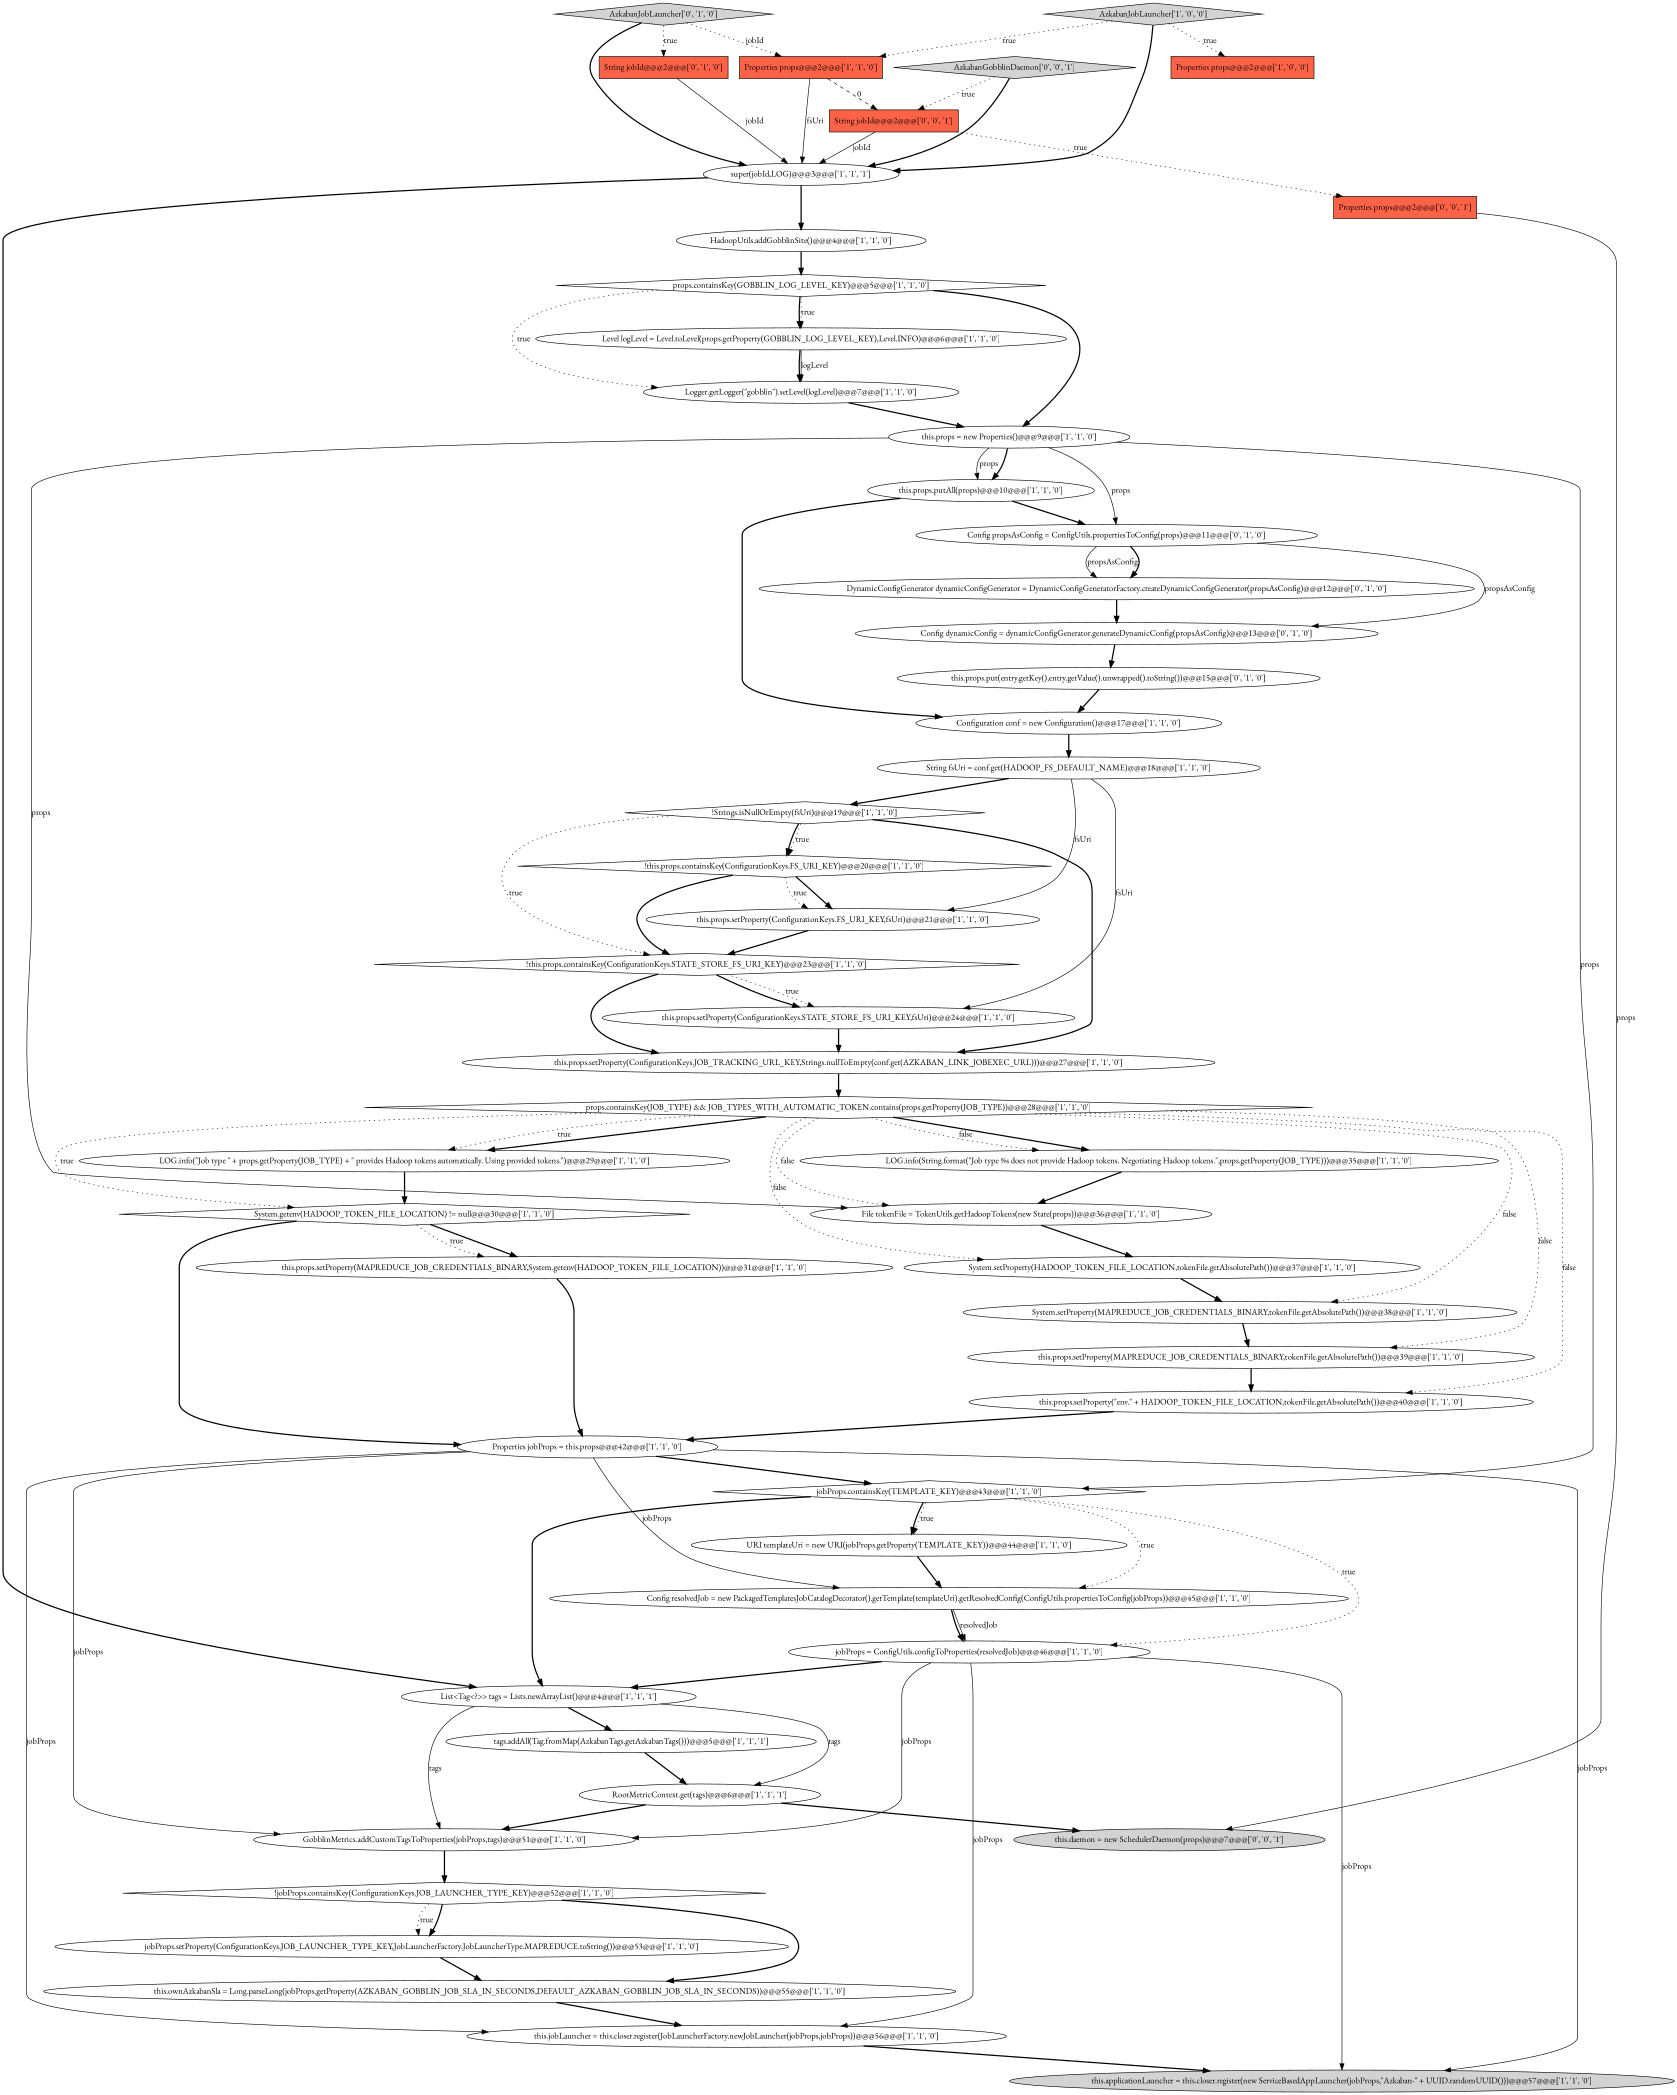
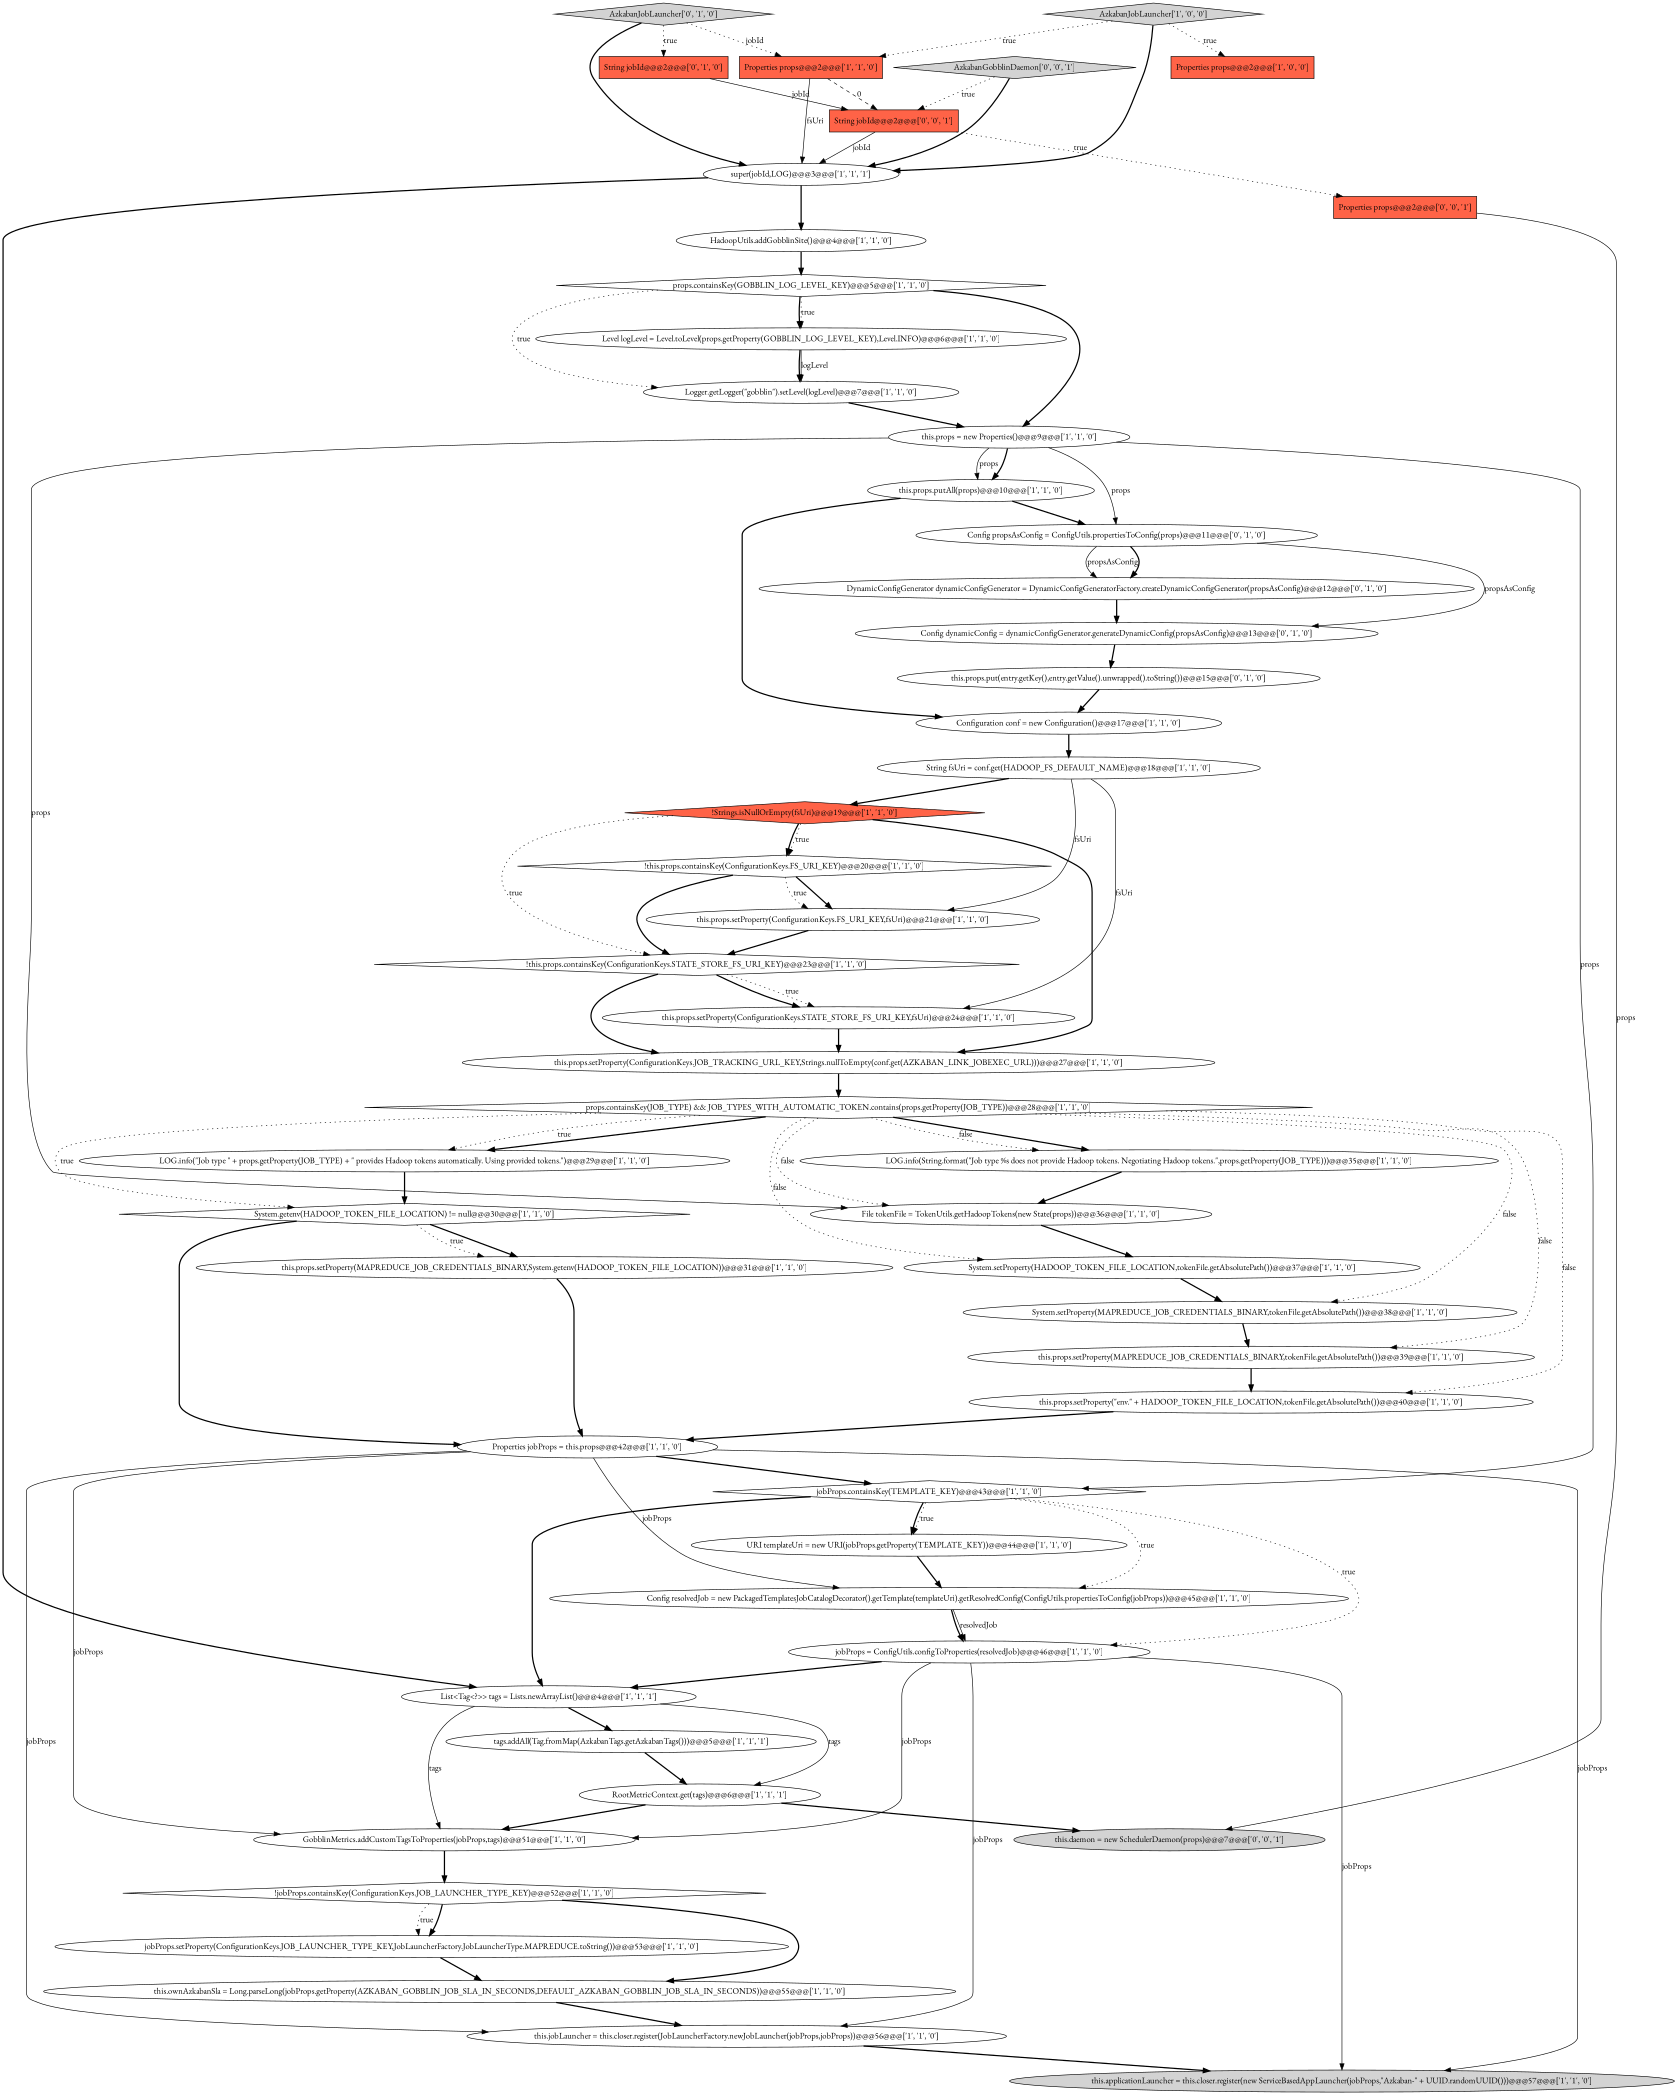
  digraph {
    fontname="EB Garamond"
    node [fillcolor=white fontname="EB Garamond" shape=ellipse style=filled]
    edge [fontname="EB Garamond" style=bold]
    n1 [label="LOG.info(\"Job type \" + props.getProperty(JOB_TYPE) + \" provides Hadoop tokens automatically. Using provided tokens.\")@@@29@@@['1', '1', '0']"]
    n2 [label="System.getenv(HADOOP_TOKEN_FILE_LOCATION) != null@@@30@@@['1', '1', '0']" shape=diamond]
    n3 [label="Properties jobProps = this.props@@@42@@@['1', '1', '0']"]
    n4 [label="this.props.setProperty(MAPREDUCE_JOB_CREDENTIALS_BINARY,System.getenv(HADOOP_TOKEN_FILE_LOCATION))@@@31@@@['1', '1', '0']"]
    n5 [label="jobProps = ConfigUtils.configToProperties(resolvedJob)@@@46@@@['1', '1', '0']"]
    n6 [fillcolor=lightgray label="this.applicationLauncher = this.closer.register(new ServiceBasedAppLauncher(jobProps,\"Azkaban-\" + UUID.randomUUID()))@@@57@@@['1', '1', '0']"]
    n7 [label="this.jobLauncher = this.closer.register(JobLauncherFactory.newJobLauncher(jobProps,jobProps))@@@56@@@['1', '1', '0']"]
    n8 [label="List<Tag<?>> tags = Lists.newArrayList()@@@4@@@['1', '1', '1']"]
    n9 [label="GobblinMetrics.addCustomTagsToProperties(jobProps,tags)@@@51@@@['1', '1', '0']"]
    n10 [label="RootMetricContext.get(tags)@@@6@@@['1', '1', '1']"]
    n11 [label="tags.addAll(Tag.fromMap(AzkabanTags.getAzkabanTags()))@@@5@@@['1', '1', '1']"]
    n12 [label="!jobProps.containsKey(ConfigurationKeys.JOB_LAUNCHER_TYPE_KEY)@@@52@@@['1', '1', '0']" shape=diamond]
    n13 [label="URI templateUri = new URI(jobProps.getProperty(TEMPLATE_KEY))@@@44@@@['1', '1', '0']"]
    n14 [label="Config resolvedJob = new PackagedTemplatesJobCatalogDecorator().getTemplate(templateUri).getResolvedConfig(ConfigUtils.propertiesToConfig(jobProps))@@@45@@@['1', '1', '0']"]
    n15 [fillcolor=tomato label="String jobId@@@2@@@['0', '1', '0']" shape=box]
    n16 [label="super(jobId,LOG)@@@3@@@['1', '1', '1']"]
    n17 [label="HadoopUtils.addGobblinSite()@@@4@@@['1', '1', '0']"]
    n18 [label="this.props.put(entry.getKey(),entry.getValue().unwrapped().toString())@@@15@@@['0', '1', '0']"]
    n19 [label="Configuration conf = new Configuration()@@@17@@@['1', '1', '0']"]
    n20 [label="String fsUri = conf.get(HADOOP_FS_DEFAULT_NAME)@@@18@@@['1', '1', '0']"]
    n21 [label="props.containsKey(GOBBLIN_LOG_LEVEL_KEY)@@@5@@@['1', '1', '0']" shape=diamond]
    n22 [label="Level logLevel = Level.toLevel(props.getProperty(GOBBLIN_LOG_LEVEL_KEY),Level.INFO)@@@6@@@['1', '1', '0']"]
    n23 [label="Logger.getLogger(\"gobblin\").setLevel(logLevel)@@@7@@@['1', '1', '0']"]
    n24 [label="this.props = new Properties()@@@9@@@['1', '1', '0']"]
    n25 [fillcolor=lightgray label="AzkabanJobLauncher['0', '1', '0']" shape=diamond]
    n26 [fillcolor=tomato label="Properties props@@@2@@@['1', '1', '0']" shape=box]
    n27 [fillcolor=tomato label="String jobId@@@2@@@['0', '0', '1']" shape=box]
    n28 [fillcolor=lightgray label="this.daemon = new SchedulerDaemon(props)@@@7@@@['0', '0', '1']"]
    n29 [label="jobProps.containsKey(TEMPLATE_KEY)@@@43@@@['1', '1', '0']" shape=diamond]
    n30 [label="this.props.setProperty(ConfigurationKeys.STATE_STORE_FS_URI_KEY,fsUri)@@@24@@@['1', '1', '0']"]
    n31 [label="this.props.setProperty(ConfigurationKeys.JOB_TRACKING_URL_KEY,Strings.nullToEmpty(conf.get(AZKABAN_LINK_JOBEXEC_URL)))@@@27@@@['1', '1', '0']"]
    n32 [label="props.containsKey(JOB_TYPE) && JOB_TYPES_WITH_AUTOMATIC_TOKEN.contains(props.getProperty(JOB_TYPE))@@@28@@@['1', '1', '0']" shape=diamond]
    n33 [label="this.props.setProperty(\"env.\" + HADOOP_TOKEN_FILE_LOCATION,tokenFile.getAbsolutePath())@@@40@@@['1', '1', '0']"]
    n34 [label="this.ownAzkabanSla = Long.parseLong(jobProps.getProperty(AZKABAN_GOBBLIN_JOB_SLA_IN_SECONDS,DEFAULT_AZKABAN_GOBBLIN_JOB_SLA_IN_SECONDS))@@@55@@@['1', '1', '0']"]
    n35 [label="jobProps.setProperty(ConfigurationKeys.JOB_LAUNCHER_TYPE_KEY,JobLauncherFactory.JobLauncherType.MAPREDUCE.toString())@@@53@@@['1', '1', '0']"]
    n36 [label="LOG.info(String.format(\"Job type %s does not provide Hadoop tokens. Negotiating Hadoop tokens.\",props.getProperty(JOB_TYPE)))@@@35@@@['1', '1', '0']"]
    n37 [label="File tokenFile = TokenUtils.getHadoopTokens(new State(props))@@@36@@@['1', '1', '0']"]
    n38 [label="System.setProperty(HADOOP_TOKEN_FILE_LOCATION,tokenFile.getAbsolutePath())@@@37@@@['1', '1', '0']"]
    n39 [label="this.props.putAll(props)@@@10@@@['1', '1', '0']"]
    n40 [label="Config propsAsConfig = ConfigUtils.propertiesToConfig(props)@@@11@@@['0', '1', '0']"]
    n41 [label="DynamicConfigGenerator dynamicConfigGenerator = DynamicConfigGeneratorFactory.createDynamicConfigGenerator(propsAsConfig)@@@12@@@['0', '1', '0']"]
    n42 [label="Config dynamicConfig = dynamicConfigGenerator.generateDynamicConfig(propsAsConfig)@@@13@@@['0', '1', '0']"]
    n43 [fillcolor=tomato label="Properties props@@@2@@@['0', '0', '1']" shape=box]
    n44 [label="this.props.setProperty(MAPREDUCE_JOB_CREDENTIALS_BINARY,tokenFile.getAbsolutePath())@@@39@@@['1', '1', '0']"]
    n45 [label="this.props.setProperty(ConfigurationKeys.FS_URI_KEY,fsUri)@@@21@@@['1', '1', '0']"]
    n46 [label="!this.props.containsKey(ConfigurationKeys.STATE_STORE_FS_URI_KEY)@@@23@@@['1', '1', '0']" shape=diamond]
    n47 [label="System.setProperty(MAPREDUCE_JOB_CREDENTIALS_BINARY,tokenFile.getAbsolutePath())@@@38@@@['1', '1', '0']"]
-   n48 [label="!Strings.isNullOrEmpty(fsUri)@@@19@@@['1', '1', '0']" shape=diamond]
+   n48 [fillcolor=tomato label="!Strings.isNullOrEmpty(fsUri)@@@19@@@['1', '1', '0']" shape=diamond]
    n49 [label="!this.props.containsKey(ConfigurationKeys.FS_URI_KEY)@@@20@@@['1', '1', '0']" shape=diamond]
    n50 [fillcolor=lightgray label="AzkabanGobblinDaemon['0', '0', '1']" shape=diamond]
    n51 [fillcolor=tomato label="Properties props@@@2@@@['1', '0', '0']" shape=box]
    n52 [fillcolor=lightgray label="AzkabanJobLauncher['1', '0', '0']" shape=diamond]
    n1 -> n2
    n2 -> n3
    n2 -> n4
    n2 -> n4 [label=true style=dotted]
    n3 -> n6 [label=jobProps style=solid]
    n3 -> n7 [label=jobProps style=solid]
    n3 -> n9 [label=jobProps style=solid]
    n3 -> n14 [label=jobProps style=solid]
    n3 -> n29
    n4 -> n3
    n5 -> n6 [label=jobProps style=solid]
    n5 -> n7 [label=jobProps style=solid]
    n5 -> n8
    n5 -> n9 [label=jobProps style=solid]
    n7 -> n6
    n8 -> n9 [label=tags style=solid]
    n8 -> n10 [label=tags style=solid]
    n8 -> n11
    n9 -> n12
    n10 -> n9
    n10 -> n28
    n11 -> n10
    n12 -> n34
    n12 -> n35
    n12 -> n35 [label=true style=dotted]
    n13 -> n14
    n14 -> n5
    n14 -> n5 [label=resolvedJob style=solid]
-   n15 -> n16 [label=jobId style=solid]
+   n15 -> n27 [label=jobId style=solid]
    n16 -> n8
    n16 -> n17
    n17 -> n21
    n18 -> n19
    n19 -> n20
    n20 -> n30 [label=fsUri style=solid]
    n20 -> n45 [label=fsUri style=solid]
    n20 -> n48
    n21 -> n22
    n21 -> n22 [label=true style=dotted]
    n21 -> n23 [label=true style=dotted]
    n21 -> n24
    n22 -> n23 [label=logLevel style=solid]
    n22 -> n23
    n23 -> n24
    n24 -> n29 [label=props style=solid]
    n24 -> n37 [label=props style=solid]
    n24 -> n39
    n24 -> n39 [label=props style=solid]
    n24 -> n40 [label=props style=solid]
    n25 -> n15 [label=true style=dotted]
    n25 -> n16
    n25 -> n26 [label=jobId style=dotted]
    n26 -> n16 [label=fsUri style=solid]
    n26 -> n27 [label=0 style=dashed]
    n27 -> n16 [label=jobId style=solid]
    n27 -> n43 [label=true style=dotted]
    n29 -> n5 [label=true style=dotted]
    n29 -> n8
    n29 -> n13 [label=true style=dotted]
    n29 -> n13
    n29 -> n14 [label=true style=dotted]
    n30 -> n31
    n31 -> n32
    n32 -> n1 [label=true style=dotted]
    n32 -> n1
    n32 -> n2 [label=true style=dotted]
    n32 -> n33 [label=false style=dotted]
    n32 -> n36
    n32 -> n36 [label=false style=dotted]
    n32 -> n37 [label=false style=dotted]
    n32 -> n38 [label=false style=dotted]
    n32 -> n44 [label=false style=dotted]
    n32 -> n47 [label=false style=dotted]
    n33 -> n3
    n34 -> n7
    n35 -> n34
    n36 -> n37
    n37 -> n38
    n38 -> n47
    n39 -> n19
    n39 -> n40
    n40 -> n41 [label=propsAsConfig style=solid]
    n40 -> n41
    n40 -> n42 [label=propsAsConfig style=solid]
    n41 -> n42
    n42 -> n18
    n43 -> n28 [label=props style=solid]
    n44 -> n33
    n45 -> n46
    n46 -> n30
    n46 -> n30 [label=true style=dotted]
    n46 -> n31
    n47 -> n44
    n48 -> n31
    n48 -> n46 [label=true style=dotted]
    n48 -> n49 [label=true style=dotted]
    n48 -> n49
    n49 -> n45
    n49 -> n45 [label=true style=dotted]
    n49 -> n46
    n50 -> n16
    n50 -> n27 [label=true style=dotted]
    n52 -> n16
    n52 -> n26 [label=true style=dotted]
    n52 -> n51 [label=true style=dotted]
  }
